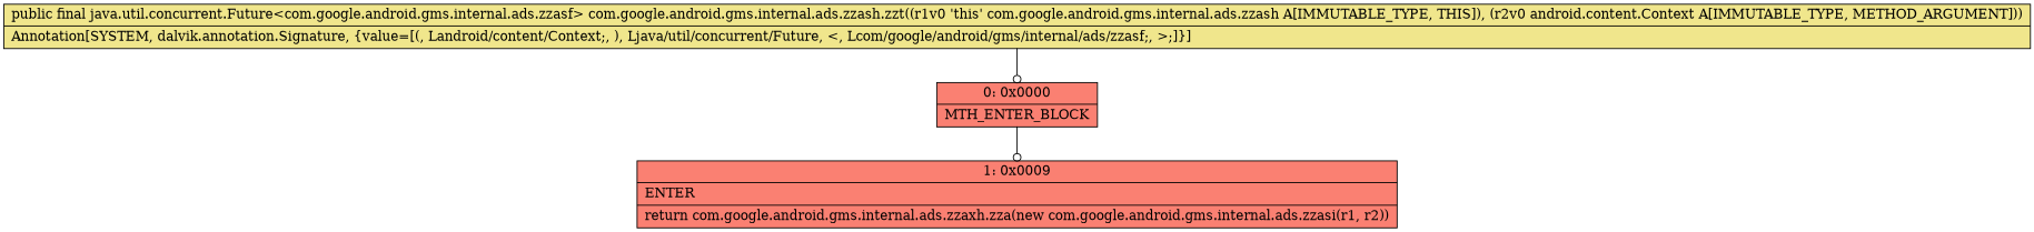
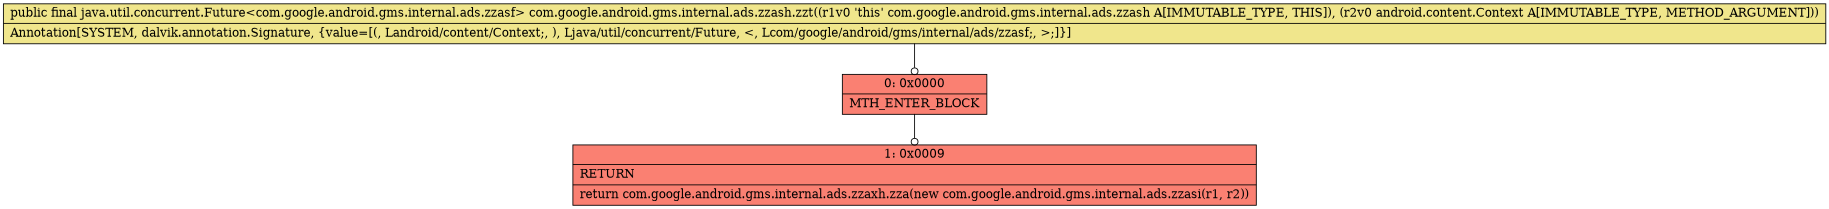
  digraph {
    node [shape=record style=filled fillcolor=salmon]
    edge [arrowhead=odot]
    n1 [label="{0\:\ 0x0000|MTH_ENTER_BLOCK\l}"]
-   n2 [label="{1\:\ 0x0009|ENTER\l|return com.google.android.gms.internal.ads.zzaxh.zza(new com.google.android.gms.internal.ads.zzasi(r1, r2))\l}"]
+   n2 [label="{1\:\ 0x0009|RETURN\l|return com.google.android.gms.internal.ads.zzaxh.zza(new com.google.android.gms.internal.ads.zzasi(r1, r2))\l}"]
    n3 [label="{public final java.util.concurrent.Future\<com.google.android.gms.internal.ads.zzasf\> com.google.android.gms.internal.ads.zzash.zzt((r1v0 'this' com.google.android.gms.internal.ads.zzash A[IMMUTABLE_TYPE, THIS]), (r2v0 android.content.Context A[IMMUTABLE_TYPE, METHOD_ARGUMENT]))  | Annotation[SYSTEM, dalvik.annotation.Signature, \{value=[(, Landroid\/content\/Context;, ), Ljava\/util\/concurrent\/Future, \<, Lcom\/google\/android\/gms\/internal\/ads\/zzasf;, \>;]\}]\l}" fillcolor=khaki]
    n1 -> n2
    n3 -> n1
  }
